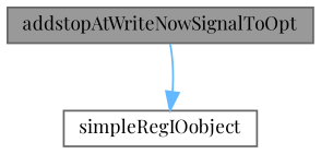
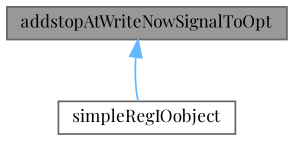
  digraph {
    fontname="Playfair Display"
    node [color=gray40 fontname="Playfair Display" fontsize=10 shape=box style=filled]
    n1 [fillcolor=grey60 fontcolor=black height=0.2 label=addstopAtWriteNowSignalToOpt width=0.4]
    n2 [fillcolor=white height=0.2 label=simpleRegIOobject width=0.4]
-   n2 -> n1 [color=steelblue1 dir=back fontname="Playfair Display" fontsize=10 labelfontname=Helvetica labelfontsize=10 style=solid]
+   n1 -> n2 [color=steelblue1 dir=back fontname="Playfair Display" fontsize=10 labelfontname=Helvetica labelfontsize=10 style=solid]
  }
